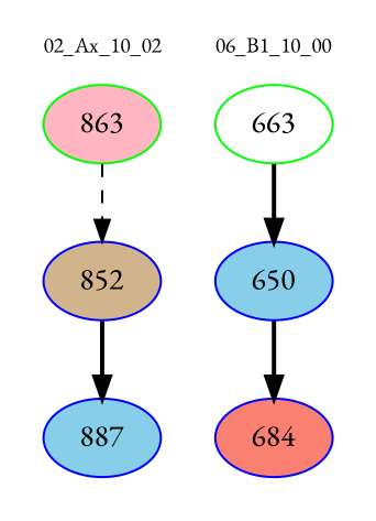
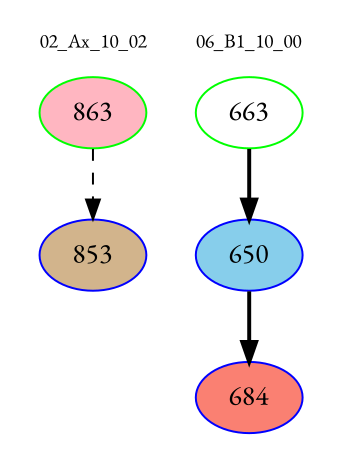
  digraph {
    fontname="EB Garamond"
    node [color=blue fillcolor=skyblue fontname="EB Garamond" style=filled]
    edge [color=black fontname="EB Garamond" style=bold]
    n1 [color=green fillcolor=lightpink label=863]
-   n2 [fillcolor=tan label=852]
-   n3 [label=887]
+   n2 [fillcolor=tan label=853]
    n4 [color=green fillcolor=white label=663]
    n5 [label=650]
    n6 [fillcolor=salmon label=684]
    subgraph cluster_1 {
      color=white
      fontsize=10
      label="02_Ax_10_02"
      n1
      n2
-     n3
    }
    subgraph cluster_2 {
      color=white
      fontsize=10
      label="06_B1_10_00"
      n4
      n5
      n6
    }
    n1 -> n2 [style=dashed]
-   n2 -> n3
    n4 -> n5
    n5 -> n6
  }
